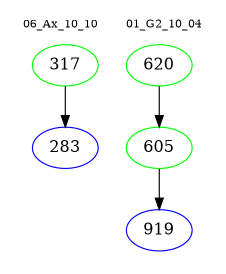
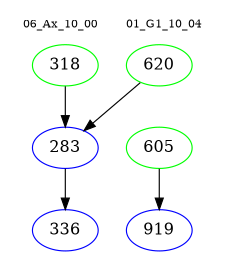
  digraph {
    node [color=green]
    edge [color=black]
-   n1 [label=317]
+   n1 [label=318]
    n2 [color=blue label=283]
+   n3 [color=blue label=336]
    n4 [label=620]
    n5 [label=605]
    n6 [color=blue label=919]
    subgraph cluster_1 {
      color=white
      fontsize=10
-     label="06_Ax_10_10"
+     label="06_Ax_10_00"
      n1
      n2
+     n3
    }
    subgraph cluster_2 {
      color=white
      fontsize=10
-     label="01_G2_10_04"
+     label="01_G1_10_04"
      n4
      n5
      n6
    }
    n1 -> n2
-   n4 -> n5
+   n2 -> n3
+   n4 -> n2
    n5 -> n6
  }
